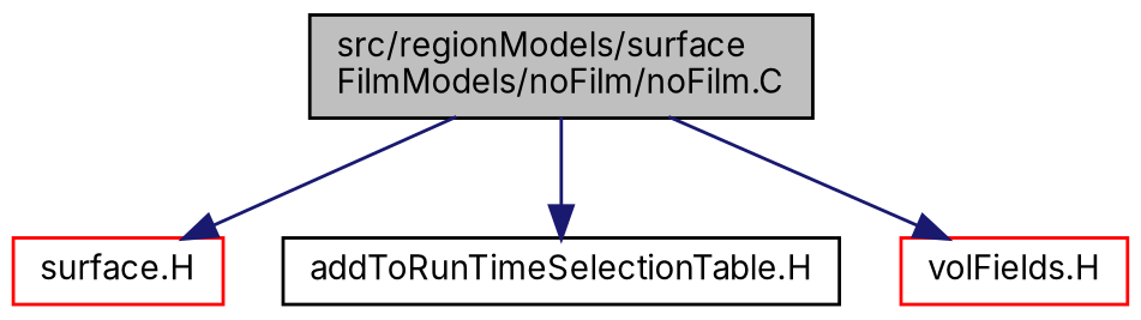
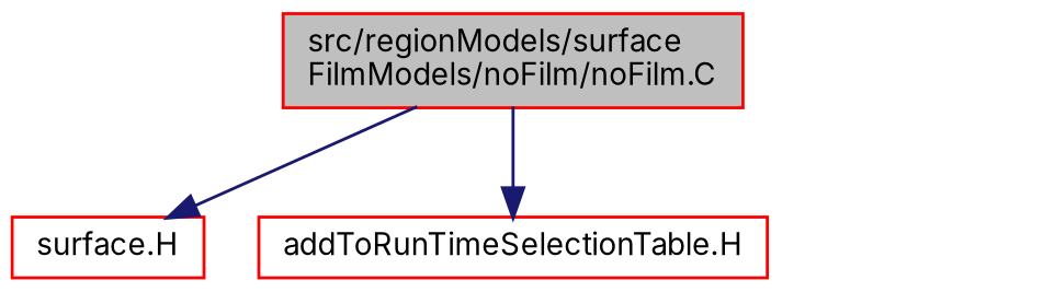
  digraph {
    fontname=Inter
    node [color=black fontname=Inter fontsize=10 shape=record]
    edge [color=midnightblue fontname=Inter fontsize=10 labelfontname=FreeSans labelfontsize=10 style=solid]
-   n1 [fillcolor=grey75 fontcolor=black height=0.2 label="src/regionModels/surface\lFilmModels/noFilm/noFilm.C" style=filled width=0.4]
+   n1 [color=red fillcolor=grey75 fontcolor=black height=0.2 label="src/regionModels/surface\lFilmModels/noFilm/noFilm.C" style=filled width=0.4]
    n2 [color=red height=0.2 label="surface.H" width=0.4]
-   n3 [height=0.2 label="addToRunTimeSelectionTable.H" width=0.4]
-   n4 [color=red height=0.2 label="volFields.H" width=0.4]
+   n3 [color=red height=0.2 label="addToRunTimeSelectionTable.H" width=0.4]
    n1 -> n2
    n1 -> n3
-   n1 -> n4
  }
